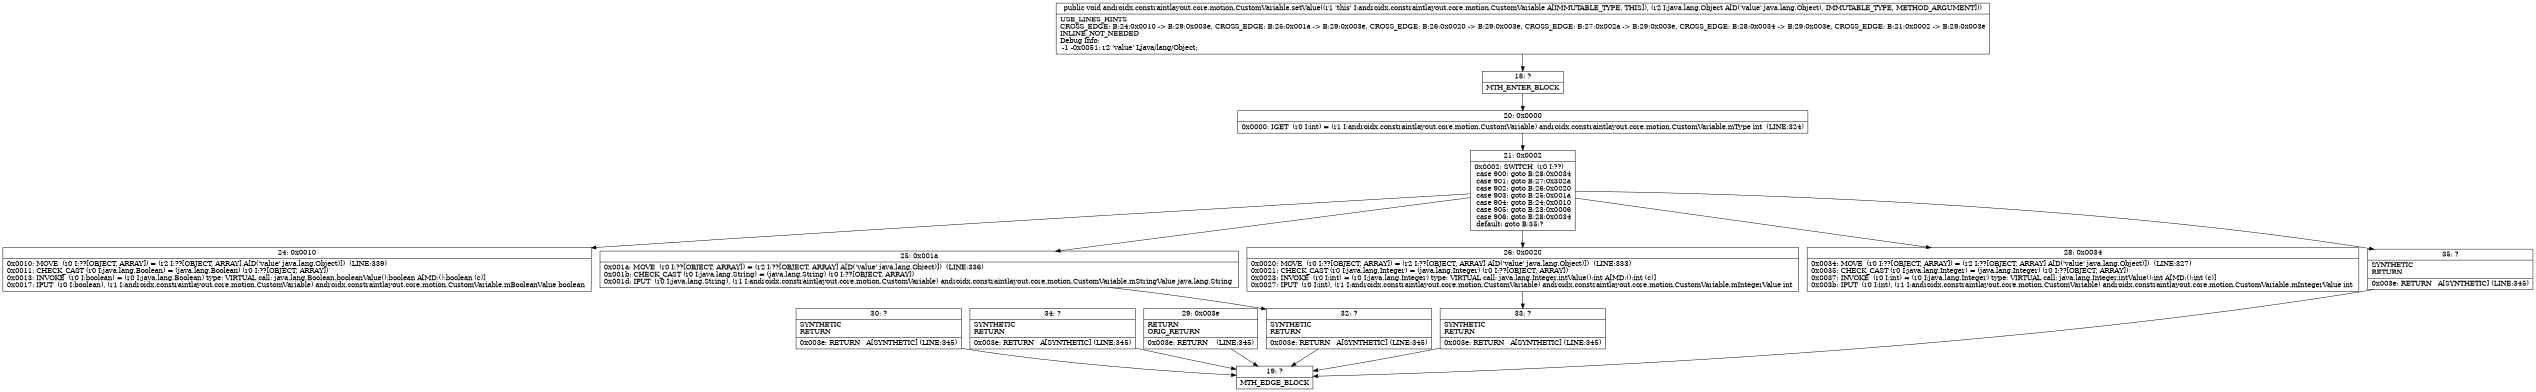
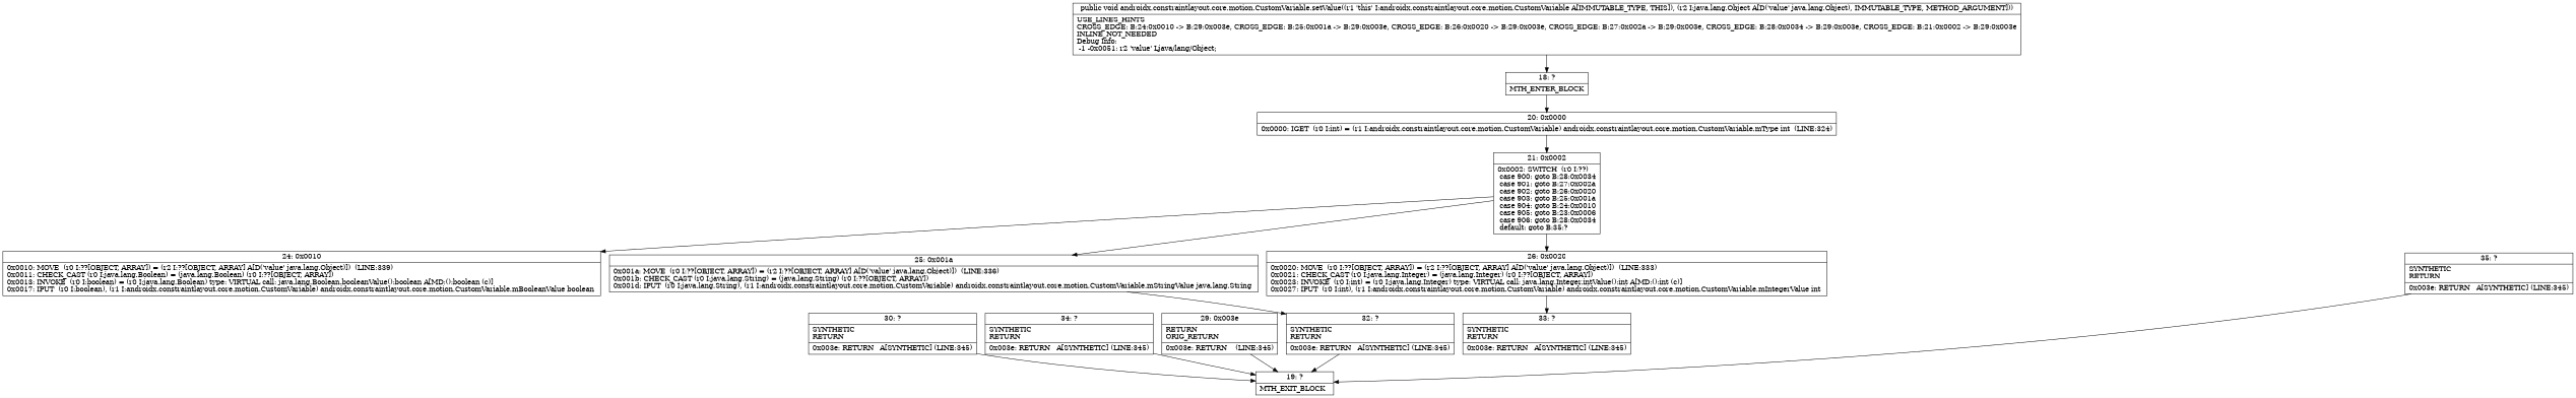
  digraph {
    node [shape=record]
    n1 [label="{18\:\ ?|MTH_ENTER_BLOCK\l}"]
    n2 [label="{20\:\ 0x0000|0x0000: IGET  (r0 I:int) = (r1 I:androidx.constraintlayout.core.motion.CustomVariable) androidx.constraintlayout.core.motion.CustomVariable.mType int  (LINE:324)\l}"]
-   n3 [label="{21\:\ 0x0002|0x0002: SWITCH  (r0 I:??)\l case 900: goto B:28:0x0034\l case 901: goto B:27:0x302a\l case 902: goto B:26:0x0020\l case 903: goto B:25:0x001a\l case 904: goto B:24:0x0010\l case 905: goto B:23:0x0006\l case 906: goto B:28:0x0034\l default: goto B:35:? \l}"]
+   n3 [label="{21\:\ 0x0002|0x0002: SWITCH  (r0 I:??)\l case 900: goto B:28:0x0034\l case 901: goto B:27:0x002a\l case 902: goto B:26:0x0020\l case 903: goto B:25:0x001a\l case 904: goto B:24:0x0010\l case 905: goto B:23:0x0006\l case 906: goto B:28:0x0034\l default: goto B:35:? \l}"]
    n4 [label="{24\:\ 0x0010|0x0010: MOVE  (r0 I:??[OBJECT, ARRAY]) = (r2 I:??[OBJECT, ARRAY] A[D('value' java.lang.Object)])  (LINE:339)\l0x0011: CHECK_CAST (r0 I:java.lang.Boolean) = (java.lang.Boolean) (r0 I:??[OBJECT, ARRAY]) \l0x0013: INVOKE  (r0 I:boolean) = (r0 I:java.lang.Boolean) type: VIRTUAL call: java.lang.Boolean.booleanValue():boolean A[MD:():boolean (c)]\l0x0017: IPUT  (r0 I:boolean), (r1 I:androidx.constraintlayout.core.motion.CustomVariable) androidx.constraintlayout.core.motion.CustomVariable.mBooleanValue boolean \l}"]
    n5 [label="{25\:\ 0x001a|0x001a: MOVE  (r0 I:??[OBJECT, ARRAY]) = (r2 I:??[OBJECT, ARRAY] A[D('value' java.lang.Object)])  (LINE:336)\l0x001b: CHECK_CAST (r0 I:java.lang.String) = (java.lang.String) (r0 I:??[OBJECT, ARRAY]) \l0x001d: IPUT  (r0 I:java.lang.String), (r1 I:androidx.constraintlayout.core.motion.CustomVariable) androidx.constraintlayout.core.motion.CustomVariable.mStringValue java.lang.String \l}"]
    n6 [label="{26\:\ 0x0020|0x0020: MOVE  (r0 I:??[OBJECT, ARRAY]) = (r2 I:??[OBJECT, ARRAY] A[D('value' java.lang.Object)])  (LINE:333)\l0x0021: CHECK_CAST (r0 I:java.lang.Integer) = (java.lang.Integer) (r0 I:??[OBJECT, ARRAY]) \l0x0023: INVOKE  (r0 I:int) = (r0 I:java.lang.Integer) type: VIRTUAL call: java.lang.Integer.intValue():int A[MD:():int (c)]\l0x0027: IPUT  (r0 I:int), (r1 I:androidx.constraintlayout.core.motion.CustomVariable) androidx.constraintlayout.core.motion.CustomVariable.mIntegerValue int \l}"]
-   n7 [label="{28\:\ 0x0034|0x0034: MOVE  (r0 I:??[OBJECT, ARRAY]) = (r2 I:??[OBJECT, ARRAY] A[D('value' java.lang.Object)])  (LINE:327)\l0x0035: CHECK_CAST (r0 I:java.lang.Integer) = (java.lang.Integer) (r0 I:??[OBJECT, ARRAY]) \l0x0037: INVOKE  (r0 I:int) = (r0 I:java.lang.Integer) type: VIRTUAL call: java.lang.Integer.intValue():int A[MD:():int (c)]\l0x003b: IPUT  (r0 I:int), (r1 I:androidx.constraintlayout.core.motion.CustomVariable) androidx.constraintlayout.core.motion.CustomVariable.mIntegerValue int \l}"]
    n8 [label="{35\:\ ?|SYNTHETIC\lRETURN\l|0x003e: RETURN   A[SYNTHETIC] (LINE:345)\l}"]
    n9 [label="{32\:\ ?|SYNTHETIC\lRETURN\l|0x003e: RETURN   A[SYNTHETIC] (LINE:345)\l}"]
    n10 [label="{33\:\ ?|SYNTHETIC\lRETURN\l|0x003e: RETURN   A[SYNTHETIC] (LINE:345)\l}"]
-   n11 [label="{19\:\ ?|MTH_EDGE_BLOCK\l}"]
+   n11 [label="{19\:\ ?|MTH_EXIT_BLOCK\l}"]
    n12 [label="{30\:\ ?|SYNTHETIC\lRETURN\l|0x003e: RETURN   A[SYNTHETIC] (LINE:345)\l}"]
    n13 [label="{34\:\ ?|SYNTHETIC\lRETURN\l|0x003e: RETURN   A[SYNTHETIC] (LINE:345)\l}"]
    n14 [label="{29\:\ 0x003e|RETURN\lORIG_RETURN\l|0x003e: RETURN    (LINE:345)\l}"]
    n15 [label="{public void androidx.constraintlayout.core.motion.CustomVariable.setValue((r1 'this' I:androidx.constraintlayout.core.motion.CustomVariable A[IMMUTABLE_TYPE, THIS]), (r2 I:java.lang.Object A[D('value' java.lang.Object), IMMUTABLE_TYPE, METHOD_ARGUMENT]))  | USE_LINES_HINTS\lCROSS_EDGE: B:24:0x0010 \-\> B:29:0x003e, CROSS_EDGE: B:25:0x001a \-\> B:29:0x003e, CROSS_EDGE: B:26:0x0020 \-\> B:29:0x003e, CROSS_EDGE: B:27:0x002a \-\> B:29:0x003e, CROSS_EDGE: B:28:0x0034 \-\> B:29:0x003e, CROSS_EDGE: B:21:0x0002 \-\> B:29:0x003e\lINLINE_NOT_NEEDED\lDebug Info:\l  \-1 \-0x0051: r2 'value' Ljava\/lang\/Object;\l}"]
    n1 -> n2
    n2 -> n3
    n3 -> n4
    n3 -> n5
    n3 -> n6
-   n3 -> n7
-   n3 -> n8
    n5 -> n9
    n6 -> n10
    n8 -> n11
    n9 -> n11
-   n10 -> n11
    n12 -> n11
    n13 -> n11
    n14 -> n11
    n15 -> n1
  }
